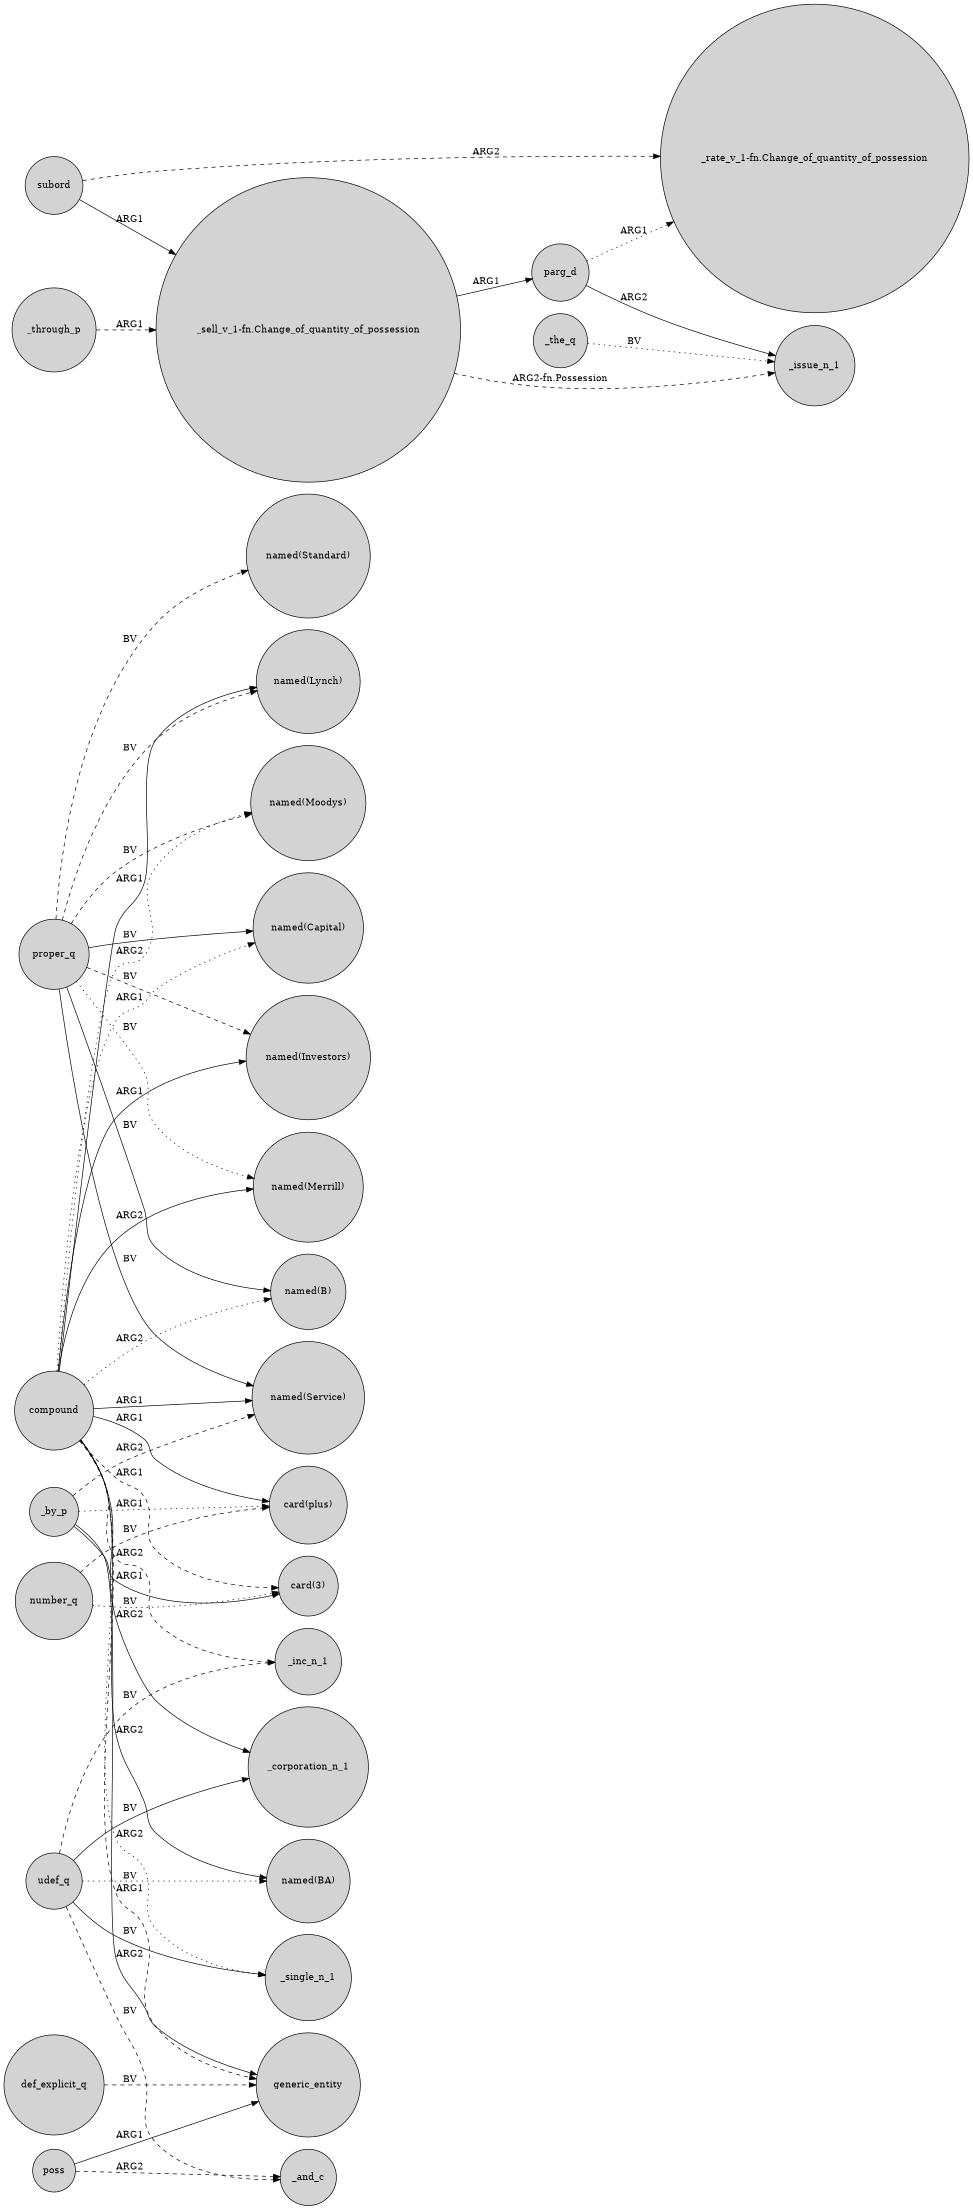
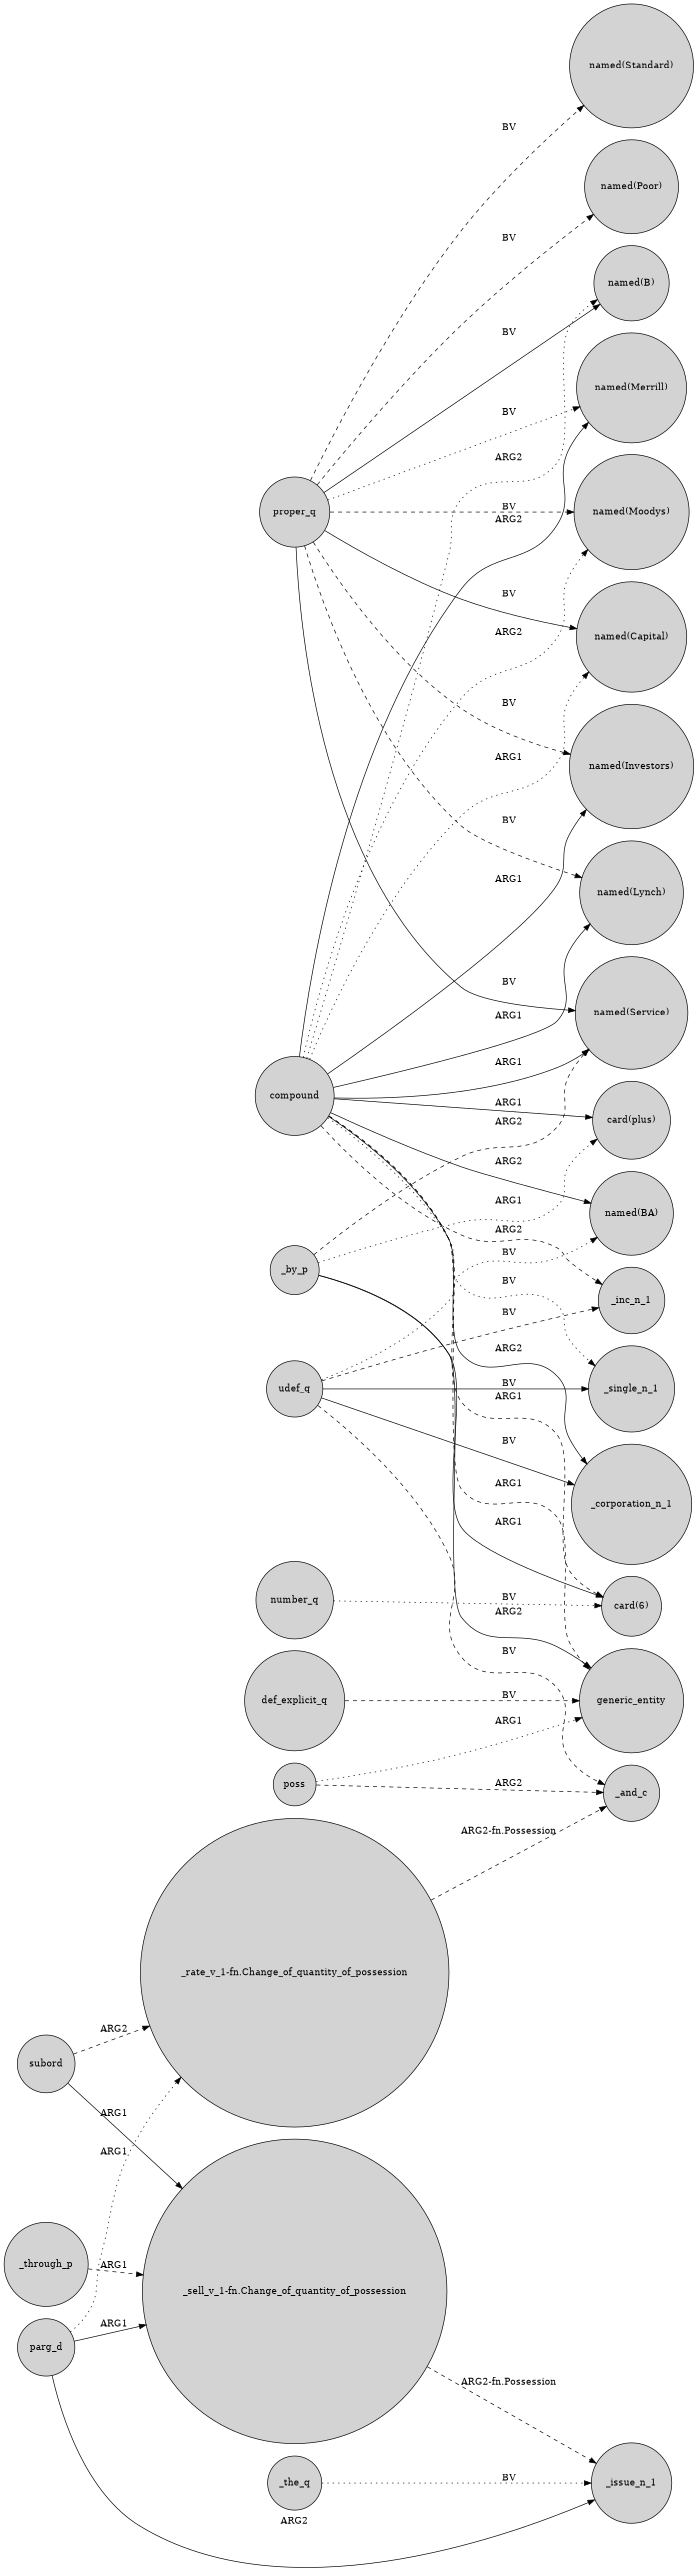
  digraph {
    rankdir=LR
    node [shape=circle style=filled]
    edge [style=dashed]
    compound
    "named(B)"
    "card(plus)"
    generic_entity
    "named(Merrill)"
-   "card(3)"
+   "card(3)" [label="card(6)"]
    "named(Capital)"
    "named(Moodys)"
    "named(Investors)"
    "named(Service)"
    _inc_n_1
    "named(BA)"
    _single_n_1
    "named(Lynch)"
    _corporation_n_1
    number_q
    def_explicit_q
    _through_p
    "_sell_v_1-fn.Change_of_quantity_of_possession"
    _issue_n_1
    proper_q
+   "named(Poor)"
    "named(Standard)"
    udef_q
    _and_c
    subord
    "_rate_v_1-fn.Change_of_quantity_of_possession"
    parg_d
    poss
    _by_p
    _the_q
    compound -> "named(B)" [label=ARG2 style=dotted]
    compound -> "card(plus)" [label=ARG1 style=solid]
    compound -> generic_entity [label=ARG1]
    compound -> "named(Merrill)" [label=ARG2 style=solid]
    compound -> "card(3)" [label=ARG1]
    compound -> "named(Capital)" [label=ARG1 style=dotted]
    compound -> "named(Moodys)" [label=ARG2 style=dotted]
    compound -> "named(Investors)" [label=ARG1 style=solid]
    compound -> "named(Service)" [label=ARG1 style=solid]
    compound -> _inc_n_1 [label=ARG2]
    compound -> "named(BA)" [label=ARG2 style=solid]
-   compound -> _single_n_1 [label=ARG2 style=dotted]
+   compound -> _single_n_1 [label=BV style=dotted]
    compound -> "named(Lynch)" [label=ARG1 style=solid]
    compound -> _corporation_n_1 [label=ARG2 style=solid]
-   number_q -> "card(plus)" [label=BV]
    number_q -> "card(3)" [label=BV style=dotted]
    def_explicit_q -> generic_entity [label=BV]
    _through_p -> "_sell_v_1-fn.Change_of_quantity_of_possession" [label=ARG1]
    "_sell_v_1-fn.Change_of_quantity_of_possession" -> _issue_n_1 [label="ARG2-fn.Possession"]
    proper_q -> "named(B)" [label=BV style=solid]
    proper_q -> "named(Merrill)" [label=BV style=dotted]
    proper_q -> "named(Capital)" [label=BV style=solid]
    proper_q -> "named(Moodys)" [label=BV]
    proper_q -> "named(Investors)" [label=BV]
    proper_q -> "named(Service)" [label=BV style=solid]
    proper_q -> "named(Lynch)" [label=BV]
+   proper_q -> "named(Poor)" [label=BV]
    proper_q -> "named(Standard)" [label=BV]
    udef_q -> _inc_n_1 [label=BV]
    udef_q -> "named(BA)" [label=BV style=dotted]
    udef_q -> _single_n_1 [label=BV style=solid]
    udef_q -> _corporation_n_1 [label=BV style=solid]
    udef_q -> _and_c [label=BV]
    subord -> "_sell_v_1-fn.Change_of_quantity_of_possession" [label=ARG1 style=solid]
    subord -> "_rate_v_1-fn.Change_of_quantity_of_possession" [label=ARG2]
-   "_sell_v_1-fn.Change_of_quantity_of_possession" -> parg_d [label=ARG1 style=solid]
+   "_rate_v_1-fn.Change_of_quantity_of_possession" -> _and_c [label="ARG2-fn.Possession"]
+   parg_d -> "_sell_v_1-fn.Change_of_quantity_of_possession" [label=ARG1 style=solid]
    parg_d -> _issue_n_1 [label=ARG2 style=solid]
    parg_d -> "_rate_v_1-fn.Change_of_quantity_of_possession" [label=ARG1 style=dotted]
-   poss -> generic_entity [label=ARG1 style=solid]
+   poss -> generic_entity [label=ARG1 style=dotted]
    poss -> _and_c [label=ARG2]
    _by_p -> "card(plus)" [label=ARG1 style=dotted]
    _by_p -> generic_entity [label=ARG2 style=solid]
    _by_p -> "card(3)" [label=ARG1 style=solid]
    _by_p -> "named(Service)" [label=ARG2]
    _the_q -> _issue_n_1 [label=BV style=dotted]
  }
